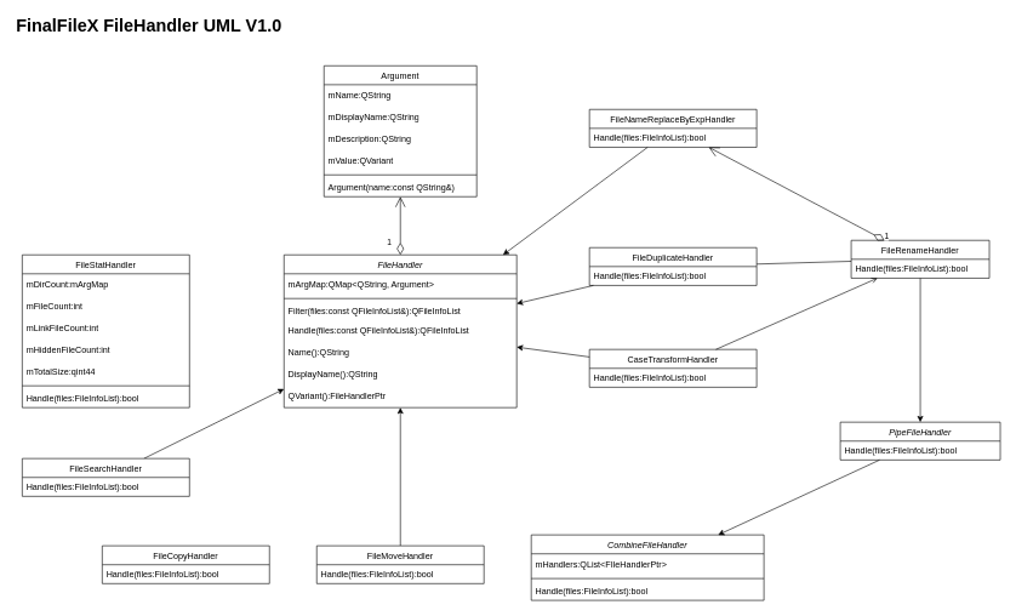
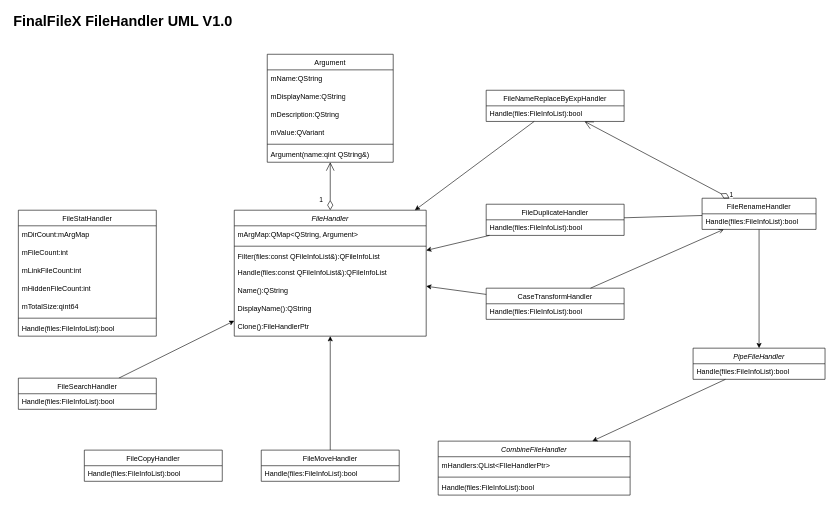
  <mxCell id="0" />
  <mxCell id="1" parent="0" />
  <mxCell id="2" value="FileHandler" style="swimlane;fontStyle=2;align=center;verticalAlign=top;childLayout=stackLayout;horizontal=1;startSize=26;horizontalStack=0;resizeParent=1;resizeLast=0;collapsible=1;marginBottom=0;rounded=0;shadow=0;strokeWidth=1;" parent="1" vertex="1"><mxGeometry x="390" y="350" width="320" height="210" as="geometry"><mxRectangle x="230" y="140" width="160" height="26" as="alternateBounds" /></mxGeometry></mxCell>
  <mxCell id="3" value="mArgMap:QMap&amp;lt;QString, Argument&amp;gt;" style="text;strokeColor=none;fillColor=none;align=left;verticalAlign=middle;spacingLeft=4;spacingRight=4;overflow=hidden;points=[[0,0.5],[1,0.5]];portConstraint=eastwest;rotatable=0;whiteSpace=wrap;html=1;" parent="2" vertex="1"><mxGeometry y="26" width="320" height="30" as="geometry" /></mxCell>
  <mxCell id="4" value="" style="line;html=1;strokeWidth=1;align=left;verticalAlign=middle;spacingTop=-1;spacingLeft=3;spacingRight=3;rotatable=0;labelPosition=right;points=[];portConstraint=eastwest;" parent="2" vertex="1"><mxGeometry y="56" width="320" height="8" as="geometry" /></mxCell>
  <mxCell id="5" value="Filter(files:const QFileInfoList&amp;):QFileInfoList" style="text;align=left;verticalAlign=top;spacingLeft=4;spacingRight=4;overflow=hidden;rotatable=0;points=[[0,0.5],[1,0.5]];portConstraint=eastwest;" parent="2" vertex="1"><mxGeometry y="64" width="320" height="26" as="geometry" /></mxCell>
  <mxCell id="6" value="Handle(files:const QFileInfoList&amp;amp;):QFileInfoList" style="text;strokeColor=none;fillColor=none;align=left;verticalAlign=middle;spacingLeft=4;spacingRight=4;overflow=hidden;points=[[0,0.5],[1,0.5]];portConstraint=eastwest;rotatable=0;whiteSpace=wrap;html=1;" parent="2" vertex="1"><mxGeometry y="90" width="320" height="30" as="geometry" /></mxCell>
  <mxCell id="7" value="Name():QString" style="text;strokeColor=none;fillColor=none;align=left;verticalAlign=middle;spacingLeft=4;spacingRight=4;overflow=hidden;points=[[0,0.5],[1,0.5]];portConstraint=eastwest;rotatable=0;whiteSpace=wrap;html=1;" parent="2" vertex="1"><mxGeometry y="120" width="320" height="30" as="geometry" /></mxCell>
  <mxCell id="8" value="DisplayName():QString" style="text;strokeColor=none;fillColor=none;align=left;verticalAlign=middle;spacingLeft=4;spacingRight=4;overflow=hidden;points=[[0,0.5],[1,0.5]];portConstraint=eastwest;rotatable=0;whiteSpace=wrap;html=1;" vertex="1" parent="2"><mxGeometry y="150" width="320" height="30" as="geometry" /></mxCell>
- <mxCell id="9" value="QVariant():FileHandlerPtr" style="text;strokeColor=none;fillColor=none;align=left;verticalAlign=middle;spacingLeft=4;spacingRight=4;overflow=hidden;points=[[0,0.5],[1,0.5]];portConstraint=eastwest;rotatable=0;whiteSpace=wrap;html=1;" vertex="1" parent="2"><mxGeometry y="180" width="320" height="30" as="geometry" /></mxCell>
+ <mxCell id="9" value="Clone():FileHandlerPtr" style="text;strokeColor=none;fillColor=none;align=left;verticalAlign=middle;spacingLeft=4;spacingRight=4;overflow=hidden;points=[[0,0.5],[1,0.5]];portConstraint=eastwest;rotatable=0;whiteSpace=wrap;html=1;" vertex="1" parent="2"><mxGeometry y="180" width="320" height="30" as="geometry" /></mxCell>
  <mxCell id="10" value="CombineFileHandler" style="swimlane;fontStyle=2;align=center;verticalAlign=top;childLayout=stackLayout;horizontal=1;startSize=26;horizontalStack=0;resizeParent=1;resizeLast=0;collapsible=1;marginBottom=0;rounded=0;shadow=0;strokeWidth=1;" parent="1" vertex="1"><mxGeometry x="730" y="735" width="320" height="90" as="geometry"><mxRectangle x="230" y="140" width="160" height="26" as="alternateBounds" /></mxGeometry></mxCell>
  <mxCell id="11" value="mHandlers:QList&amp;lt;FIleHandlerPtr&amp;gt;" style="text;strokeColor=none;fillColor=none;align=left;verticalAlign=middle;spacingLeft=4;spacingRight=4;overflow=hidden;points=[[0,0.5],[1,0.5]];portConstraint=eastwest;rotatable=0;whiteSpace=wrap;html=1;" vertex="1" parent="10"><mxGeometry y="26" width="320" height="30" as="geometry" /></mxCell>
  <mxCell id="12" value="" style="line;html=1;strokeWidth=1;align=left;verticalAlign=middle;spacingTop=-1;spacingLeft=3;spacingRight=3;rotatable=0;labelPosition=right;points=[];portConstraint=eastwest;" parent="10" vertex="1"><mxGeometry y="56" width="320" height="8" as="geometry" /></mxCell>
  <mxCell id="13" value="Handle(files:FileInfoList):bool" style="text;align=left;verticalAlign=top;spacingLeft=4;spacingRight=4;overflow=hidden;rotatable=0;points=[[0,0.5],[1,0.5]];portConstraint=eastwest;" parent="10" vertex="1"><mxGeometry y="64" width="320" height="26" as="geometry" /></mxCell>
  <mxCell id="14" value="Argument" style="swimlane;fontStyle=0;align=center;verticalAlign=top;childLayout=stackLayout;horizontal=1;startSize=26;horizontalStack=0;resizeParent=1;resizeLast=0;collapsible=1;marginBottom=0;rounded=0;shadow=0;strokeWidth=1;" vertex="1" parent="1"><mxGeometry x="445" y="90" width="210" height="180" as="geometry"><mxRectangle x="230" y="140" width="160" height="26" as="alternateBounds" /></mxGeometry></mxCell>
  <mxCell id="15" value="mName:QString" style="text;strokeColor=none;fillColor=none;align=left;verticalAlign=middle;spacingLeft=4;spacingRight=4;overflow=hidden;points=[[0,0.5],[1,0.5]];portConstraint=eastwest;rotatable=0;whiteSpace=wrap;html=1;" vertex="1" parent="14"><mxGeometry y="26" width="210" height="30" as="geometry" /></mxCell>
  <mxCell id="16" value="mDisplayName:QString" style="text;strokeColor=none;fillColor=none;align=left;verticalAlign=middle;spacingLeft=4;spacingRight=4;overflow=hidden;points=[[0,0.5],[1,0.5]];portConstraint=eastwest;rotatable=0;whiteSpace=wrap;html=1;" vertex="1" parent="14"><mxGeometry y="56" width="210" height="30" as="geometry" /></mxCell>
  <mxCell id="17" value="mDescription:QString" style="text;strokeColor=none;fillColor=none;align=left;verticalAlign=middle;spacingLeft=4;spacingRight=4;overflow=hidden;points=[[0,0.5],[1,0.5]];portConstraint=eastwest;rotatable=0;whiteSpace=wrap;html=1;" vertex="1" parent="14"><mxGeometry y="86" width="210" height="30" as="geometry" /></mxCell>
  <mxCell id="18" value="mValue:QVariant" style="text;strokeColor=none;fillColor=none;align=left;verticalAlign=middle;spacingLeft=4;spacingRight=4;overflow=hidden;points=[[0,0.5],[1,0.5]];portConstraint=eastwest;rotatable=0;whiteSpace=wrap;html=1;" vertex="1" parent="14"><mxGeometry y="116" width="210" height="30" as="geometry" /></mxCell>
  <mxCell id="19" value="" style="line;html=1;strokeWidth=1;align=left;verticalAlign=middle;spacingTop=-1;spacingLeft=3;spacingRight=3;rotatable=0;labelPosition=right;points=[];portConstraint=eastwest;" vertex="1" parent="14"><mxGeometry y="146" width="210" height="8" as="geometry" /></mxCell>
- <mxCell id="20" value="Argument(name:const QString&amp;)" style="text;align=left;verticalAlign=top;spacingLeft=4;spacingRight=4;overflow=hidden;rotatable=0;points=[[0,0.5],[1,0.5]];portConstraint=eastwest;" vertex="1" parent="14"><mxGeometry y="154" width="210" height="26" as="geometry" /></mxCell>
+ <mxCell id="20" value="Argument(name:qint QString&amp;)" style="text;align=left;verticalAlign=top;spacingLeft=4;spacingRight=4;overflow=hidden;rotatable=0;points=[[0,0.5],[1,0.5]];portConstraint=eastwest;" vertex="1" parent="14"><mxGeometry y="154" width="210" height="26" as="geometry" /></mxCell>
  <mxCell id="21" value="1" style="endArrow=open;html=1;endSize=12;startArrow=diamondThin;startSize=14;startFill=0;align=left;verticalAlign=bottom;rounded=0;" edge="1" parent="1" source="2" target="14"><mxGeometry x="-0.75" y="20" relative="1" as="geometry"><mxPoint x="690" y="840" as="sourcePoint" /><mxPoint x="850" y="840" as="targetPoint" /><mxPoint y="1" as="offset" /></mxGeometry></mxCell>
  <mxCell id="22" style="rounded=0;orthogonalLoop=1;jettySize=auto;html=1;" edge="1" parent="1" source="23" target="10"><mxGeometry relative="1" as="geometry"><mxPoint x="910" y="784" as="targetPoint" /></mxGeometry></mxCell>
  <mxCell id="23" value="PipeFileHandler" style="swimlane;fontStyle=2;align=center;verticalAlign=top;childLayout=stackLayout;horizontal=1;startSize=26;horizontalStack=0;resizeParent=1;resizeLast=0;collapsible=1;marginBottom=0;rounded=0;shadow=0;strokeWidth=1;" vertex="1" parent="1"><mxGeometry x="1155" y="580" width="220" height="52" as="geometry"><mxRectangle x="230" y="140" width="160" height="26" as="alternateBounds" /></mxGeometry></mxCell>
  <mxCell id="24" value="Handle(files:FileInfoList):bool" style="text;align=left;verticalAlign=top;spacingLeft=4;spacingRight=4;overflow=hidden;rotatable=0;points=[[0,0.5],[1,0.5]];portConstraint=eastwest;" vertex="1" parent="23"><mxGeometry y="26" width="220" height="26" as="geometry" /></mxCell>
  <mxCell id="25" value="FileStatHandler" style="swimlane;fontStyle=0;align=center;verticalAlign=top;childLayout=stackLayout;horizontal=1;startSize=26;horizontalStack=0;resizeParent=1;resizeLast=0;collapsible=1;marginBottom=0;rounded=0;shadow=0;strokeWidth=1;" vertex="1" parent="1"><mxGeometry x="30" y="350" width="230" height="210" as="geometry"><mxRectangle x="230" y="140" width="160" height="26" as="alternateBounds" /></mxGeometry></mxCell>
  <mxCell id="26" value="mDirCount:mArgMap" style="text;strokeColor=none;fillColor=none;align=left;verticalAlign=middle;spacingLeft=4;spacingRight=4;overflow=hidden;points=[[0,0.5],[1,0.5]];portConstraint=eastwest;rotatable=0;whiteSpace=wrap;html=1;" vertex="1" parent="25"><mxGeometry y="26" width="230" height="30" as="geometry" /></mxCell>
  <mxCell id="27" value="mFileCount:int" style="text;strokeColor=none;fillColor=none;align=left;verticalAlign=middle;spacingLeft=4;spacingRight=4;overflow=hidden;points=[[0,0.5],[1,0.5]];portConstraint=eastwest;rotatable=0;whiteSpace=wrap;html=1;" vertex="1" parent="25"><mxGeometry y="56" width="230" height="30" as="geometry" /></mxCell>
  <mxCell id="28" value="mLinkFileCount:int" style="text;strokeColor=none;fillColor=none;align=left;verticalAlign=middle;spacingLeft=4;spacingRight=4;overflow=hidden;points=[[0,0.5],[1,0.5]];portConstraint=eastwest;rotatable=0;whiteSpace=wrap;html=1;" vertex="1" parent="25"><mxGeometry y="86" width="230" height="30" as="geometry" /></mxCell>
  <mxCell id="29" value="mHiddenFileCount:int" style="text;strokeColor=none;fillColor=none;align=left;verticalAlign=middle;spacingLeft=4;spacingRight=4;overflow=hidden;points=[[0,0.5],[1,0.5]];portConstraint=eastwest;rotatable=0;whiteSpace=wrap;html=1;" vertex="1" parent="25"><mxGeometry y="116" width="230" height="30" as="geometry" /></mxCell>
- <mxCell id="30" value="mTotalSize:qint44" style="text;strokeColor=none;fillColor=none;align=left;verticalAlign=middle;spacingLeft=4;spacingRight=4;overflow=hidden;points=[[0,0.5],[1,0.5]];portConstraint=eastwest;rotatable=0;whiteSpace=wrap;html=1;" vertex="1" parent="25"><mxGeometry y="146" width="230" height="30" as="geometry" /></mxCell>
+ <mxCell id="30" value="mTotalSize:qint64" style="text;strokeColor=none;fillColor=none;align=left;verticalAlign=middle;spacingLeft=4;spacingRight=4;overflow=hidden;points=[[0,0.5],[1,0.5]];portConstraint=eastwest;rotatable=0;whiteSpace=wrap;html=1;" vertex="1" parent="25"><mxGeometry y="146" width="230" height="30" as="geometry" /></mxCell>
  <mxCell id="31" value="" style="line;html=1;strokeWidth=1;align=left;verticalAlign=middle;spacingTop=-1;spacingLeft=3;spacingRight=3;rotatable=0;labelPosition=right;points=[];portConstraint=eastwest;" vertex="1" parent="25"><mxGeometry y="176" width="230" height="8" as="geometry" /></mxCell>
  <mxCell id="32" value="Handle(files:FileInfoList):bool" style="text;align=left;verticalAlign=top;spacingLeft=4;spacingRight=4;overflow=hidden;rotatable=0;points=[[0,0.5],[1,0.5]];portConstraint=eastwest;" vertex="1" parent="25"><mxGeometry y="184" width="230" height="26" as="geometry" /></mxCell>
  <mxCell id="33" value="FileRenameHandler" style="swimlane;fontStyle=0;align=center;verticalAlign=top;childLayout=stackLayout;horizontal=1;startSize=26;horizontalStack=0;resizeParent=1;resizeLast=0;collapsible=1;marginBottom=0;rounded=0;shadow=0;strokeWidth=1;" vertex="1" parent="1"><mxGeometry x="1170" y="330" width="190" height="52" as="geometry"><mxRectangle x="230" y="140" width="160" height="26" as="alternateBounds" /></mxGeometry></mxCell>
  <mxCell id="34" value="Handle(files:FileInfoList):bool" style="text;align=left;verticalAlign=top;spacingLeft=4;spacingRight=4;overflow=hidden;rotatable=0;points=[[0,0.5],[1,0.5]];portConstraint=eastwest;" vertex="1" parent="33"><mxGeometry y="26" width="190" height="26" as="geometry" /></mxCell>
  <mxCell id="35" style="rounded=0;orthogonalLoop=1;jettySize=auto;html=1;" edge="1" parent="1" source="36" target="2"><mxGeometry relative="1" as="geometry" /></mxCell>
  <mxCell id="36" value="FileSearchHandler" style="swimlane;fontStyle=0;align=center;verticalAlign=top;childLayout=stackLayout;horizontal=1;startSize=26;horizontalStack=0;resizeParent=1;resizeLast=0;collapsible=1;marginBottom=0;rounded=0;shadow=0;strokeWidth=1;" vertex="1" parent="1"><mxGeometry x="30" y="630" width="230" height="52" as="geometry"><mxRectangle x="230" y="140" width="160" height="26" as="alternateBounds" /></mxGeometry></mxCell>
  <mxCell id="37" value="Handle(files:FileInfoList):bool" style="text;align=left;verticalAlign=top;spacingLeft=4;spacingRight=4;overflow=hidden;rotatable=0;points=[[0,0.5],[1,0.5]];portConstraint=eastwest;" vertex="1" parent="36"><mxGeometry y="26" width="230" height="26" as="geometry" /></mxCell>
  <mxCell id="38" value="FileCopyHandler" style="swimlane;fontStyle=0;align=center;verticalAlign=top;childLayout=stackLayout;horizontal=1;startSize=26;horizontalStack=0;resizeParent=1;resizeLast=0;collapsible=1;marginBottom=0;rounded=0;shadow=0;strokeWidth=1;" vertex="1" parent="1"><mxGeometry x="140" y="750" width="230" height="52" as="geometry"><mxRectangle x="230" y="140" width="160" height="26" as="alternateBounds" /></mxGeometry></mxCell>
  <mxCell id="39" value="Handle(files:FileInfoList):bool" style="text;align=left;verticalAlign=top;spacingLeft=4;spacingRight=4;overflow=hidden;rotatable=0;points=[[0,0.5],[1,0.5]];portConstraint=eastwest;" vertex="1" parent="38"><mxGeometry y="26" width="230" height="26" as="geometry" /></mxCell>
  <mxCell id="40" style="rounded=0;orthogonalLoop=1;jettySize=auto;html=1;" edge="1" parent="1" source="41" target="2"><mxGeometry relative="1" as="geometry" /></mxCell>
  <mxCell id="41" value="FileMoveHandler" style="swimlane;fontStyle=0;align=center;verticalAlign=top;childLayout=stackLayout;horizontal=1;startSize=26;horizontalStack=0;resizeParent=1;resizeLast=0;collapsible=1;marginBottom=0;rounded=0;shadow=0;strokeWidth=1;" vertex="1" parent="1"><mxGeometry x="435" y="750" width="230" height="52" as="geometry"><mxRectangle x="230" y="140" width="160" height="26" as="alternateBounds" /></mxGeometry></mxCell>
  <mxCell id="42" value="Handle(files:FileInfoList):bool" style="text;align=left;verticalAlign=top;spacingLeft=4;spacingRight=4;overflow=hidden;rotatable=0;points=[[0,0.5],[1,0.5]];portConstraint=eastwest;" vertex="1" parent="41"><mxGeometry y="26" width="230" height="26" as="geometry" /></mxCell>
  <mxCell id="43" value="FileNameReplaceByExpHandler" style="swimlane;fontStyle=0;align=center;verticalAlign=top;childLayout=stackLayout;horizontal=1;startSize=26;horizontalStack=0;resizeParent=1;resizeLast=0;collapsible=1;marginBottom=0;rounded=0;shadow=0;strokeWidth=1;" vertex="1" parent="1"><mxGeometry x="810" y="150" width="230" height="52" as="geometry"><mxRectangle x="230" y="140" width="160" height="26" as="alternateBounds" /></mxGeometry></mxCell>
  <mxCell id="44" value="Handle(files:FileInfoList):bool" style="text;align=left;verticalAlign=top;spacingLeft=4;spacingRight=4;overflow=hidden;rotatable=0;points=[[0,0.5],[1,0.5]];portConstraint=eastwest;" vertex="1" parent="43"><mxGeometry y="26" width="230" height="26" as="geometry" /></mxCell>
  <mxCell id="45" style="rounded=0;orthogonalLoop=1;jettySize=auto;html=1;" edge="1" parent="1" source="43" target="2"><mxGeometry relative="1" as="geometry" /></mxCell>
  <mxCell id="46" value="CaseTransformHandler" style="swimlane;fontStyle=0;align=center;verticalAlign=top;childLayout=stackLayout;horizontal=1;startSize=26;horizontalStack=0;resizeParent=1;resizeLast=0;collapsible=1;marginBottom=0;rounded=0;shadow=0;strokeWidth=1;" vertex="1" parent="1"><mxGeometry x="810" y="480" width="230" height="52" as="geometry"><mxRectangle x="230" y="140" width="160" height="26" as="alternateBounds" /></mxGeometry></mxCell>
  <mxCell id="47" value="Handle(files:FileInfoList):bool" style="text;align=left;verticalAlign=top;spacingLeft=4;spacingRight=4;overflow=hidden;rotatable=0;points=[[0,0.5],[1,0.5]];portConstraint=eastwest;" vertex="1" parent="46"><mxGeometry y="26" width="230" height="26" as="geometry" /></mxCell>
  <mxCell id="48" style="rounded=0;orthogonalLoop=1;jettySize=auto;html=1;" edge="1" parent="1" source="46" target="2"><mxGeometry relative="1" as="geometry" /></mxCell>
  <mxCell id="49" style="rounded=0;orthogonalLoop=1;jettySize=auto;html=1;" edge="1" parent="1" source="33" target="23"><mxGeometry relative="1" as="geometry" /></mxCell>
  <mxCell id="50" value="1" style="endArrow=open;html=1;endSize=12;startArrow=diamondThin;startSize=14;startFill=0;align=left;verticalAlign=bottom;rounded=0;" edge="1" parent="1" source="33" target="43"><mxGeometry x="-1" y="3" relative="1" as="geometry"><mxPoint x="1210.42" y="210" as="sourcePoint" /><mxPoint x="1169.42" y="140" as="targetPoint" /></mxGeometry></mxCell>
  <mxCell id="51" value="FileDuplicateHandler" style="swimlane;fontStyle=0;align=center;verticalAlign=top;childLayout=stackLayout;horizontal=1;startSize=26;horizontalStack=0;resizeParent=1;resizeLast=0;collapsible=1;marginBottom=0;rounded=0;shadow=0;strokeWidth=1;" vertex="1" parent="1"><mxGeometry x="810" y="340" width="230" height="52" as="geometry"><mxRectangle x="230" y="140" width="160" height="26" as="alternateBounds" /></mxGeometry></mxCell>
  <mxCell id="52" value="Handle(files:FileInfoList):bool" style="text;align=left;verticalAlign=top;spacingLeft=4;spacingRight=4;overflow=hidden;rotatable=0;points=[[0,0.5],[1,0.5]];portConstraint=eastwest;" vertex="1" parent="51"><mxGeometry y="26" width="230" height="26" as="geometry" /></mxCell>
  <mxCell id="53" style="rounded=0;orthogonalLoop=1;jettySize=auto;html=1;" edge="1" parent="1" source="51" target="2"><mxGeometry relative="1" as="geometry" /></mxCell>
  <mxCell id="54" value="" style="endArrow=none;html=1;rounded=0;" edge="1" parent="1" source="51" target="33"><mxGeometry width="50" height="50" relative="1" as="geometry"><mxPoint x="1050" y="390" as="sourcePoint" /><mxPoint x="1100" y="340" as="targetPoint" /></mxGeometry></mxCell>
  <mxCell id="55" value="" style="endArrow=open;html=1;rounded=0;" edge="1" parent="1" source="46" target="33"><mxGeometry width="50" height="50" relative="1" as="geometry"><mxPoint x="1070" y="490" as="sourcePoint" /><mxPoint x="1120" y="440" as="targetPoint" /></mxGeometry></mxCell>
  <mxCell id="56" value="FinalFileX FileHandler UML V1.0" style="text;html=1;align=left;verticalAlign=middle;whiteSpace=wrap;rounded=0;fontStyle=1;fontSize=24;" vertex="1" parent="1"><mxGeometry x="20" y="20" width="430" height="30" as="geometry" /></mxCell>
